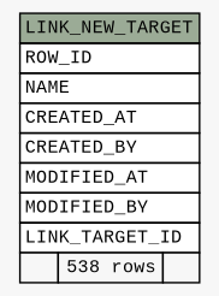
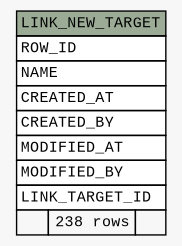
  digraph {
    bgcolor="#f7f7f7"
    fontname="Liberation Mono"
    fontsize=11
    nodesep=0.18
    rankdir=RL
    ranksep=0.46
-   n1 [fontname="Liberation Mono" fontsize=11 label=<     <TABLE BORDER="0" CELLBORDER="1" CELLSPACING="0" BGCOLOR="#ffffff">       <TR><TD COLSPAN="3" BGCOLOR="#9bab96" ALIGN="CENTER">LINK_NEW_TARGET</TD></TR>       <TR><TD PORT="ROW_ID" COLSPAN="3" ALIGN="LEFT">ROW_ID</TD></TR>       <TR><TD PORT="NAME" COLSPAN="3" ALIGN="LEFT">NAME</TD></TR>       <TR><TD PORT="CREATED_AT" COLSPAN="3" ALIGN="LEFT">CREATED_AT</TD></TR>       <TR><TD PORT="CREATED_BY" COLSPAN="3" ALIGN="LEFT">CREATED_BY</TD></TR>       <TR><TD PORT="MODIFIED_AT" COLSPAN="3" ALIGN="LEFT">MODIFIED_AT</TD></TR>       <TR><TD PORT="MODIFIED_BY" COLSPAN="3" ALIGN="LEFT">MODIFIED_BY</TD></TR>       <TR><TD PORT="LINK_TARGET_ID" COLSPAN="3" ALIGN="LEFT">LINK_TARGET_ID</TD></TR>       <TR><TD ALIGN="LEFT" BGCOLOR="#f7f7f7">  </TD><TD ALIGN="RIGHT" BGCOLOR="#f7f7f7">538 rows</TD><TD ALIGN="RIGHT" BGCOLOR="#f7f7f7">  </TD></TR>     </TABLE>> shape=plaintext]
+   n1 [fontname="Liberation Mono" fontsize=11 label=<     <TABLE BORDER="0" CELLBORDER="1" CELLSPACING="0" BGCOLOR="#ffffff">       <TR><TD COLSPAN="3" BGCOLOR="#9bab96" ALIGN="CENTER">LINK_NEW_TARGET</TD></TR>       <TR><TD PORT="ROW_ID" COLSPAN="3" ALIGN="LEFT">ROW_ID</TD></TR>       <TR><TD PORT="NAME" COLSPAN="3" ALIGN="LEFT">NAME</TD></TR>       <TR><TD PORT="CREATED_AT" COLSPAN="3" ALIGN="LEFT">CREATED_AT</TD></TR>       <TR><TD PORT="CREATED_BY" COLSPAN="3" ALIGN="LEFT">CREATED_BY</TD></TR>       <TR><TD PORT="MODIFIED_AT" COLSPAN="3" ALIGN="LEFT">MODIFIED_AT</TD></TR>       <TR><TD PORT="MODIFIED_BY" COLSPAN="3" ALIGN="LEFT">MODIFIED_BY</TD></TR>       <TR><TD PORT="LINK_TARGET_ID" COLSPAN="3" ALIGN="LEFT">LINK_TARGET_ID</TD></TR>       <TR><TD ALIGN="LEFT" BGCOLOR="#f7f7f7">  </TD><TD ALIGN="RIGHT" BGCOLOR="#f7f7f7">238 rows</TD><TD ALIGN="RIGHT" BGCOLOR="#f7f7f7">  </TD></TR>     </TABLE>> shape=plaintext]
  }
